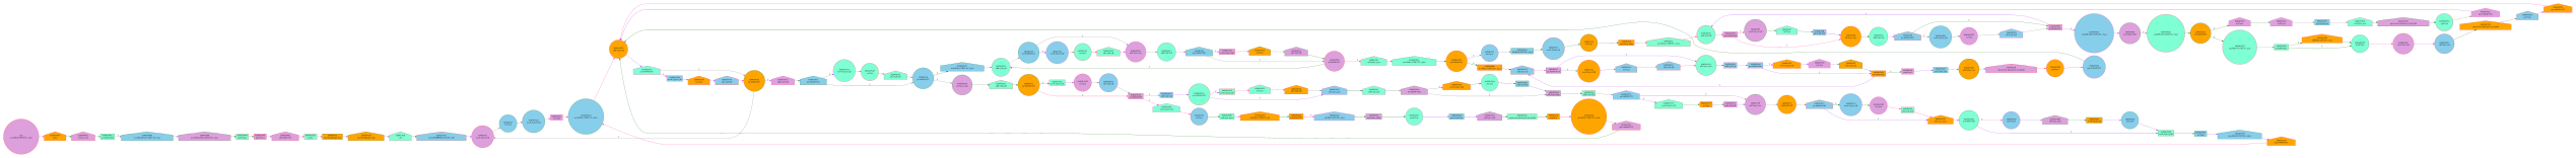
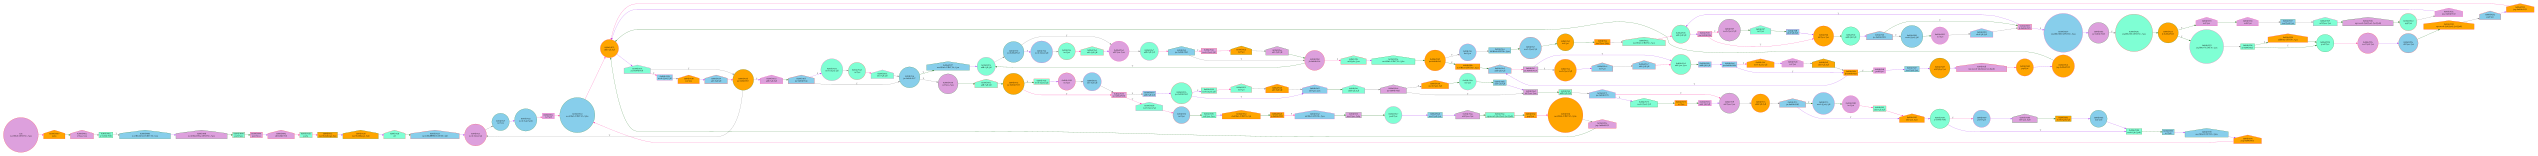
  digraph {
    fontname="EB Garamond"
    rankdir=LR
    node [color=red fillcolor=skyblue fontname="EB Garamond" shape=house style=filled]
    edge [color=darkgreen fontname="EB Garamond"]
    n1 [fillcolor=plum label="start\nmovl $0x0<UINT32>, %eax" shape=circle]
    n2 [fillcolor=orange label="0x004b9019\npusha "]
    n3 [fillcolor=plum label="0x004b901a\norl %eax, %eax"]
    n4 [color=darkgreen fillcolor=aquamarine label="0x004b901c\nje 0x004b9086" shape=box]
    n5 [color=darkgreen label="0x004b9086\nmovl $0x5dc5ed<UINT32>, %eax"]
    n6 [color=darkgreen fillcolor=plum label="0x004b909b\nmovl $0x4b926a<UINT32>, %ecx"]
    n7 [fillcolor=aquamarine label="0x004b9090\npushl %eax" shape=box]
    n8 [fillcolor=plum label="0x004b9091\npushl %ecx" shape=box]
    n9 [fillcolor=plum label="0x004b9092\ncall 0x004b911b"]
    n10 [fillcolor=aquamarine label="0x004b911b\npusha " shape=box]
    n11 [color=darkgreen fillcolor=orange label="0x004b911c\nmovl 0x24(%esp), %esi" shape=box]
    n12 [color=darkgreen fillcolor=orange label="0x004b9120\nmovl 0x28(%esp), %edi"]
    n13 [fillcolor=aquamarine label="0x004b9124\ncld "]
    n14 [label="0x004b9125\nmovb $0xffffff80<UINT8>, %dl"]
    n15 [fillcolor=plum label="0x004b9127\nmovb (%esi), %al" shape=circle]
    n16 [color=darkgreen label="0x004b9129\nincl %esi" shape=circle]
    n17 [color=darkgreen label="0x004b912a\nmovb %al, (%edi)" shape=circle]
    n18 [color=deeppink fillcolor=plum label="0x004b912c\nincl %edi" shape=box]
    n19 [color=darkgreen label="0x004b912d\nmovl $0x2<UINT32>, %ebx" shape=circle]
    n20 [color=deeppink fillcolor=orange label="0x004b9132\naddb %dl, %dl" shape=circle]
    n21 [color=deeppink fillcolor=aquamarine label="0x004b9134\njne 0x004b913b"]
    n22 [color=deeppink label="0x004b9136\nmovb (%esi), %dl" shape=box]
    n23 [color=darkgreen fillcolor=orange label="0x004b913b\njae 0x004b9127" shape=circle]
    n24 [color=deeppink fillcolor=orange label="0x004b9138\nincl %esi"]
    n25 [color=deeppink fillcolor=plum label="0x004b913d\naddb %dl, %dl"]
    n26 [label="0x004b9139\nadcb %dl, %dl"]
-   n27 [color=darkgreen label="0x004b913f\njne 0x004b9146"]
+   n27 [label="0x004b913f\njne 0x004b9146"]
    n28 [color=darkgreen label="0x004b9146\njae 0x004b9197" shape=circle]
    n29 [color=deeppink fillcolor=aquamarine label="0x004b9141\nmovb (%esi), %dl" shape=circle]
    n30 [color=darkgreen fillcolor=plum label="0x004b9148\nxorl %eax, %eax" shape=circle]
    n31 [color=darkgreen label="0x004b9197\nmovl $0x1<UINT32>, %eax"]
    n32 [fillcolor=aquamarine label="0x004b9143\nincl %esi" shape=circle]
    n33 [fillcolor=aquamarine label="0x004b914a\naddb %dl, %dl"]
    n34 [color=deeppink fillcolor=aquamarine label="0x004b919c\naddb %dl, %dl" shape=circle]
    n35 [color=darkgreen fillcolor=orange label="0x004b914c\njne 0x004b9153" shape=circle]
    n36 [fillcolor=plum label="0x004b9153\njae 0x004b9238" shape=box]
    n37 [fillcolor=aquamarine label="0x004b914e\nmovb (%esi), %dl" shape=box]
    n38 [color=deeppink label="0x004b9159\naddb %dl, %dl" shape=box]
    n39 [color=deeppink fillcolor=aquamarine label="0x004b9238\nmovb (%esi), %al"]
    n40 [fillcolor=plum label="0x004b9150\nincl %esi" shape=circle]
    n41 [fillcolor=aquamarine label="0x004b915b\njne 0x004b9162" shape=circle]
    n42 [label="0x004b923a\nincl %esi" shape=circle]
    n43 [color=deeppink label="0x004b9162\nadcl %eax, %eax"]
    n44 [fillcolor=aquamarine label="0x004b915d\nmovb (%esi), %dl" shape=box]
    n45 [color=deeppink fillcolor=aquamarine label="0x004b9164\naddb %dl, %dl"]
    n46 [fillcolor=aquamarine label="0x004b915f\nincl %esi"]
    n47 [color=darkgreen fillcolor=plum label="0x004b9166\njne 0x004b916d"]
    n48 [color=darkgreen fillcolor=plum label="0x004b916d\nadcl %eax, %eax" shape=box]
    n49 [color=deeppink fillcolor=orange label="0x004b9168\nmovb (%esi), %dl"]
    n50 [fillcolor=aquamarine label="0x004b916f\naddb %dl, %dl" shape=box]
    n51 [color=deeppink fillcolor=aquamarine label="0x004b916a\nincl %esi" shape=circle]
    n52 [color=deeppink label="0x004b9171\njne 0x004b9178"]
    n53 [color=darkgreen fillcolor=plum label="0x004b9178\nadcl %eax, %eax" shape=circle]
    n54 [color=darkgreen fillcolor=aquamarine label="0x004b9173\nmovb (%esi), %dl"]
    n55 [fillcolor=orange label="0x004b917a\naddb %dl, %dl" shape=circle]
    n56 [color=deeppink fillcolor=orange label="0x004b9175\nincl %esi" shape=box]
    n57 [label="0x004b917c\njne 0x004b9183"]
    n58 [color=deeppink label="0x004b917e\nmovb (%esi), %dl" shape=circle]
    n59 [fillcolor=orange label="0x004b9183\nadcl %eax, %eax"]
    n60 [color=deeppink fillcolor=plum label="0x004b9180\nincl %esi" shape=circle]
    n61 [color=darkgreen fillcolor=aquamarine label="0x004b9185\nje 0x004b918d" shape=circle]
    n62 [fillcolor=aquamarine label="0x004b9181\nadcb %dl, %dl" shape=box]
    n63 [color=darkgreen fillcolor=aquamarine label="0x004b918d\nmovb %al, (%edi)" shape=box]
    n64 [color=deeppink label="0x004b9187\npushl %edi" shape=circle]
    n65 [color=darkgreen label="0x004b918f\nincl %edi" shape=box]
    n66 [color=darkgreen fillcolor=plum label="0x004b9188\nsubl %eax, %edi"]
    n67 [color=darkgreen label="0x004b9190\nmovl $0x2<UINT32>, %ebx"]
    n68 [color=deeppink fillcolor=orange label="0x004b9195\njmp 0x004b9132"]
    n69 [color=darkgreen label="0x004b919e\njne 0x004b91a5" shape=circle]
    n70 [color=deeppink fillcolor=plum label="0x004b91a5\nadcl %eax, %eax" shape=circle]
    n71 [color=deeppink label="0x004b91a0\nmovb (%esi), %dl" shape=circle]
    n72 [color=deeppink fillcolor=aquamarine label="0x004b91a7\naddb %dl, %dl" shape=circle]
    n73 [fillcolor=aquamarine label="0x004b91a2\nincl %esi" shape=circle]
    n74 [color=darkgreen label="0x004b91a9\njne 0x004b91b0"]
    n75 [fillcolor=plum label="0x004b91b0\njb 0x004b919c" shape=circle]
    n76 [fillcolor=plum label="0x004b91ab\nmovb (%esi), %dl" shape=box]
    n77 [fillcolor=aquamarine label="0x004b91b2\nsubl %ebx, %eax"]
    n78 [color=darkgreen fillcolor=orange label="0x004b91ad\nincl %esi"]
    n79 [color=darkgreen fillcolor=aquamarine label="0x004b91b4\nmovl $0x1<UINT32>, %ebx"]
    n80 [fillcolor=orange label="0x004b91b9\njne 0x004b91e3" shape=circle]
    n81 [color=deeppink label="0x004b91e3\ndecl %eax" shape=circle]
    n82 [fillcolor=orange label="0x004b91bb\nmovl $0x1<UINT32>, %ecx" shape=box]
    n83 [color=darkgreen label="0x004b91e4\nshll $0x8<UINT8>, %eax" shape=box]
    n84 [label="0x004b91c0\naddb %dl, %dl"]
    n85 [label="0x004b91e7\nmovb (%esi), %al" shape=circle]
    n86 [color=darkgreen fillcolor=orange label="0x004b91e9\nincl %esi" shape=circle]
    n87 [fillcolor=orange label="0x004b91ea\nmovl %eax, %ebp" shape=box]
    n88 [fillcolor=aquamarine label="0x004b91ec\nmovl $0x1<UINT32>, %ecx"]
    n89 [fillcolor=aquamarine label="0x004b91f1\naddb %dl, %dl" shape=circle]
    n90 [fillcolor=plum label="0x004b91f3\njne 0x004b91fa" shape=box]
    n91 [fillcolor=orange label="0x004b91fa\nadcl %ecx, %ecx" shape=circle]
    n92 [color=darkgreen fillcolor=plum label="0x004b91f5\nmovb (%esi), %dl" shape=circle]
    n93 [color=darkgreen fillcolor=aquamarine label="0x004b91fc\naddb %dl, %dl" shape=circle]
    n94 [color=deeppink fillcolor=aquamarine label="0x004b91f7\nincl %esi"]
    n95 [label="0x004b91fe\njne 0x004b9205"]
    n96 [fillcolor=plum label="0x004b9205\njb 0x004b91f1" shape=box]
    n97 [color=darkgreen label="0x004b9200\nmovb (%esi), %dl" shape=circle]
    n98 [color=deeppink label="0x004b9207\ncmpl $0x7d00<UINT32>, %eax" shape=circle]
    n99 [color=deeppink fillcolor=plum label="0x004b9202\nincl %esi" shape=circle]
    n100 [color=darkgreen fillcolor=plum label="0x004b920c\njae 0x004b9228" shape=circle]
    n101 [color=deeppink label="0x004b9203\nadcb %dl, %dl"]
    n102 [fillcolor=aquamarine label="0x004b920e\ncmpl $0x500<UINT32>, %eax" shape=circle]
    n103 [color=darkgreen fillcolor=orange label="0x004b9213\njb 0x004b9223" shape=circle]
    n104 [color=deeppink fillcolor=aquamarine label="0x004b9223\ncmpl $0x7f<UINT8>, %eax" shape=circle]
    n105 [color=deeppink fillcolor=plum label="0x004b9215\nincl %ecx"]
    n106 [color=darkgreen fillcolor=aquamarine label="0x004b9226\nja 0x004b922b" shape=box]
    n107 [color=deeppink fillcolor=plum label="0x004b9216\npushl %esi"]
    n108 [color=deeppink fillcolor=orange label="0x004b9228\naddl $0x2<UINT8>, %ecx"]
    n109 [color=darkgreen fillcolor=aquamarine label="0x004b922b\npushl %esi" shape=circle]
    n110 [fillcolor=plum label="0x004b922c\nmovl %edi, %esi" shape=circle]
    n111 [label="0x004b922e\nsubl %eax, %esi" shape=circle]
    n112 [fillcolor=orange label="0x004b9230\nrepz movsb %ds:(%esi), %es:(%edi)"]
    n113 [label="0x004b9232\npopl %esi"]
    n114 [color=deeppink fillcolor=orange label="0x004b9233\njmp 0x004b9132"]
    n115 [color=darkgreen fillcolor=plum label="0x004b91c2\njne 0x004b91c9" shape=box]
    n116 [fillcolor=aquamarine label="0x004b91c9\nadcl %ecx, %ecx" shape=circle]
    n117 [color=deeppink fillcolor=orange label="0x004b91c4\nmovb (%esi), %dl" shape=circle]
    n118 [color=deeppink label="0x004b91cb\naddb %dl, %dl" shape=box]
    n119 [label="0x004b91c6\nincl %esi"]
    n120 [color=deeppink label="0x004b91cd\njne 0x004b91d4" shape=box]
    n121 [fillcolor=orange label="0x004b91d4\njb 0x004b91c0" shape=box]
    n122 [color=deeppink fillcolor=orange label="0x004b91cf\nmovb (%esi), %dl"]
    n123 [color=deeppink fillcolor=plum label="0x004b91d6\npushl %esi" shape=box]
    n124 [color=deeppink fillcolor=plum label="0x004b91d1\nincl %esi"]
    n125 [color=darkgreen label="0x004b91d7\nmovl %edi, %esi" shape=box]
    n126 [color=darkgreen fillcolor=orange label="0x004b91d9\nsubl %ebp, %esi" shape=circle]
    n127 [fillcolor=plum label="0x004b91db\nrepz movsb %ds:(%esi), %es:(%edi)"]
    n128 [color=deeppink fillcolor=orange label="0x004b91dd\npopl %esi" shape=circle]
-   n129 [color=deeppink label="0x004b91de\njmp 0x004b9132" shape=circle]
+   n129 [color=deeppink fillcolor=orange label="0x004b91de\njmp 0x004b9132" shape=circle]
    n130 [color=deeppink fillcolor=aquamarine label="0x004b9144\nadcb %dl, %dl"]
    n131 [color=deeppink label="0x004b9151\nadcb %dl, %dl" shape=circle]
    n132 [color=darkgreen fillcolor=plum label="0x004b91ae\nadcb %dl, %dl"]
    n133 [color=darkgreen fillcolor=orange label="0x004b91d2\nadcb %dl, %dl"]
    n134 [color=deeppink fillcolor=plum label="0x004b9176\nadcb %dl, %dl" shape=box]
    n135 [label="0x004b91c7\nadcb %dl, %dl"]
    n136 [fillcolor=orange label="0x004b9160\nadcb %dl, %dl"]
    n137 [color=darkgreen label="0x004b9217\nmovl %edi, %esi" shape=box]
    n138 [color=deeppink fillcolor=aquamarine label="0x004b9219\nsubl %eax, %esi"]
    n139 [color=darkgreen fillcolor=plum label="0x004b921b\nrepz movsb %ds:(%esi), %es:(%edi)"]
    n140 [fillcolor=aquamarine label="0x004b921d\npopl %esi" shape=circle]
    n141 [color=deeppink fillcolor=plum label="0x004b921e\njmp 0x004b9132"]
    n142 [color=darkgreen label="0x004b916b\nadcb %dl, %dl" shape=box]
    n143 [fillcolor=aquamarine label="0x004b91a3\nadcb %dl, %dl"]
    n144 [color=deeppink label="0x004b91f8\nadcb %dl, %dl" shape=box]
    n145 [color=darkgreen fillcolor=aquamarine label="0x004b923b\nxorl %ecx, %ecx" shape=box]
    n146 [fillcolor=orange label="0x004b923d\nshrb $0x1<UINT8>, %al"]
    n147 [color=deeppink fillcolor=orange label="0x004b9240\nje 0x004b9259" shape=box]
    n148 [color=deeppink label="0x004b9242\nadcl $0x2<UINT8>, %ecx"]
    n149 [color=darkgreen fillcolor=plum label="0x004b9245\nmovl %eax, %ebp" shape=box]
    n150 [color=deeppink fillcolor=aquamarine label="0x004b9247\npushl %esi" shape=circle]
    n151 [color=darkgreen label="0x004b9248\nmovl %edi, %esi" shape=box]
    n152 [color=darkgreen fillcolor=plum label="0x004b924a\nsubl %eax, %esi"]
    n153 [fillcolor=aquamarine label="0x004b924c\nrepz movsb %ds:(%esi), %es:(%edi)" shape=box]
    n154 [fillcolor=orange label="0x004b924e\npopl %esi" shape=box]
    n155 [fillcolor=orange label="0x004b924f\nmovl $0x1<UINT32>, %ebx" shape=circle]
    n156 [fillcolor=plum label="0x004b9254\njmp 0x004b9132"]
    n157 [color=darkgreen fillcolor=orange label="0x004b918a\nmovb (%edi), %al" shape=box]
    n158 [color=darkgreen label="0x004b918c\npopl %edi" shape=circle]
    n1 -> n2 [color=deeppink]
    n2 -> n3
    n3 -> n4 [color=gray40]
    n4 -> n5 [color=gray40 label=T]
    n5 -> n6 [color=purple]
    n6 -> n7
    n7 -> n8
    n8 -> n9 [color=purple]
    n9 -> n10 [color=deeppink]
    n10 -> n11 [color=deeppink]
    n11 -> n12 [color=purple]
    n12 -> n13 [color=purple]
    n13 -> n14
    n14 -> n15 [color=purple]
    n15 -> n16 [color=gray40]
    n16 -> n17 [color=purple]
    n17 -> n18 [color=deeppink]
    n18 -> n19 [color=deeppink]
    n19 -> n20 [color=deeppink]
    n20 -> n21 [color=purple]
    n21 -> n22 [color=deeppink label=F]
    n21 -> n23 [color=gray40 label=T]
    n22 -> n24 [color=gray40]
    n23 -> n15 [color=gray40 label=T]
    n23 -> n25 [color=purple label=F]
    n24 -> n26 [color=purple]
    n25 -> n27
    n26 -> n23 [color=deeppink]
    n27 -> n28 [color=gray40 label=T]
    n27 -> n29 [color=purple label=F]
    n28 -> n30 [color=gray40 label=F]
    n28 -> n31 [label=T]
    n29 -> n32 [color=gray40]
    n30 -> n33
    n31 -> n34 [color=purple]
    n32 -> n130 [color=deeppink]
    n33 -> n35
    n34 -> n69 [color=gray40]
    n35 -> n36 [color=deeppink label=T]
    n35 -> n37 [label=F]
    n36 -> n38 [color=gray40 label=F]
    n36 -> n39 [color=deeppink label=T]
    n37 -> n40 [color=purple]
    n38 -> n41 [color=purple]
    n39 -> n42 [color=deeppink]
    n40 -> n131 [color=gray40]
    n41 -> n43 [color=purple label=T]
    n41 -> n44 [color=purple label=F]
    n42 -> n145
    n43 -> n45
    n44 -> n46 [color=deeppink]
    n45 -> n47 [color=gray40]
    n46 -> n136 [color=gray40]
    n47 -> n48 [color=gray40 label=T]
    n47 -> n49 [color=gray40 label=F]
    n48 -> n50
    n49 -> n51
    n50 -> n52 [color=gray40]
    n51 -> n142
    n52 -> n53 [color=deeppink label=T]
    n52 -> n54 [color=purple label=F]
    n53 -> n55 [color=gray40]
    n54 -> n56
    n55 -> n57 [color=gray40]
    n56 -> n134
    n57 -> n58 [label=F]
    n57 -> n59 [color=purple label=T]
    n58 -> n60
    n59 -> n61 [color=purple]
    n60 -> n62 [color=deeppink]
    n61 -> n63 [color=purple label=T]
    n61 -> n64 [color=deeppink label=F]
    n62 -> n59 [color=deeppink]
    n63 -> n65
    n64 -> n66 [color=purple]
    n65 -> n67 [color=purple]
    n66 -> n157
    n67 -> n68 [color=purple]
    n68 -> n19 [color=deeppink]
    n69 -> n70 [color=gray40 label=T]
    n69 -> n71 [color=purple label=F]
    n70 -> n72 [color=gray40]
    n71 -> n73 [color=gray40]
    n72 -> n74 [color=deeppink]
    n73 -> n143 [color=deeppink]
    n74 -> n75 [color=gray40 label=T]
    n74 -> n76 [color=deeppink label=F]
    n75 -> n34 [label=T]
    n75 -> n77 [color=deeppink label=F]
    n76 -> n78 [color=deeppink]
    n77 -> n79 [color=purple]
    n78 -> n132 [color=gray40]
    n79 -> n80
    n80 -> n81 [color=gray40 label=T]
    n80 -> n82 [label=F]
    n81 -> n83 [color=gray40]
    n82 -> n84
    n83 -> n85
    n84 -> n115 [color=deeppink]
    n85 -> n86
    n86 -> n87
    n87 -> n88 [color=gray40]
    n88 -> n89 [color=deeppink]
    n89 -> n90 [color=purple]
    n90 -> n91 [color=deeppink label=T]
    n90 -> n92 [color=deeppink label=F]
    n91 -> n93
    n92 -> n94
    n93 -> n95 [color=purple]
    n94 -> n144
    n95 -> n96 [label=T]
    n95 -> n97 [color=gray40 label=T]
    n96 -> n89 [color=purple label=T]
    n96 -> n98 [color=purple label=F]
    n97 -> n99
    n98 -> n100 [color=purple]
    n99 -> n101 [color=gray40]
    n100 -> n102 [color=gray40 label=F]
    n101 -> n96 [color=gray40]
    n102 -> n103
    n103 -> n104 [label=T]
    n103 -> n105 [label=T]
    n104 -> n106 [color=gray40]
    n105 -> n107
    n106 -> n108 [label=F]
    n106 -> n109 [label=T]
    n107 -> n137 [color=gray40]
    n108 -> n109
    n109 -> n110 [color=deeppink]
    n110 -> n111 [color=purple]
    n111 -> n112
    n112 -> n113 [color=gray40]
    n113 -> n114 [color=purple]
    n114 -> n20 [color=deeppink]
    n115 -> n116 [color=purple label=T]
    n115 -> n117 [color=gray40 label=F]
    n116 -> n118
    n117 -> n119 [color=purple]
    n118 -> n120 [color=purple]
    n119 -> n135 [color=gray40]
    n120 -> n121 [color=purple label=T]
    n120 -> n122 [color=deeppink label=F]
    n121 -> n84 [color=purple label=T]
    n121 -> n123 [label=F]
    n122 -> n124 [color=purple]
    n123 -> n125 [color=purple]
    n124 -> n133 [color=gray40]
    n125 -> n126 [color=purple]
    n126 -> n127 [color=purple]
    n127 -> n128 [color=deeppink]
    n128 -> n129 [color=purple]
    n129 -> n20
    n130 -> n28 [color=gray40]
    n131 -> n36 [color=gray40]
    n132 -> n75
    n133 -> n121 [color=gray40]
    n134 -> n53 [color=purple]
    n135 -> n116 [color=deeppink]
    n136 -> n43 [color=gray40]
    n137 -> n138 [color=gray40]
    n138 -> n139
    n139 -> n140
    n140 -> n141 [color=gray40]
    n141 -> n20 [color=purple]
    n142 -> n48 [color=purple]
    n143 -> n70 [color=purple]
    n144 -> n91 [color=purple]
    n145 -> n146 [color=purple]
    n146 -> n147
    n147 -> n148 [color=deeppink label=F]
    n148 -> n149
    n149 -> n150
    n150 -> n151 [color=purple]
    n151 -> n152 [color=purple]
    n152 -> n153
    n153 -> n154
    n154 -> n155 [color=deeppink]
    n155 -> n156 [color=gray40]
    n156 -> n20
    n157 -> n158 [color=purple]
    n158 -> n63 [color=purple]
  }
